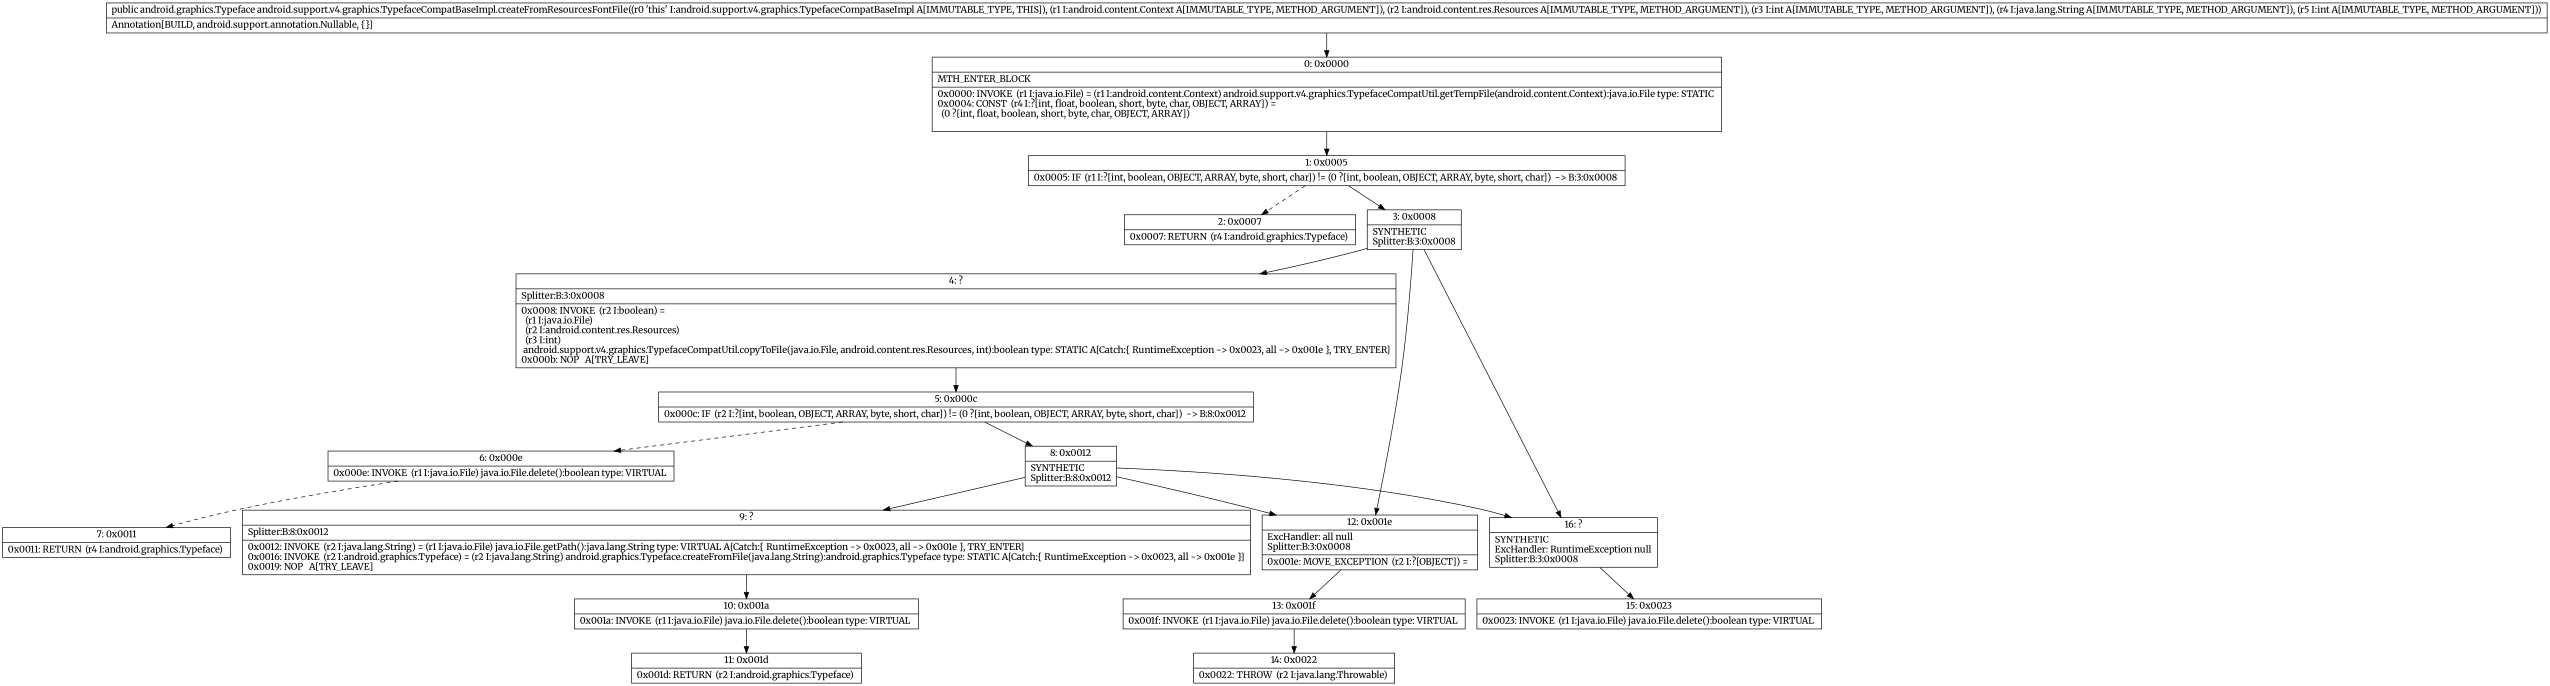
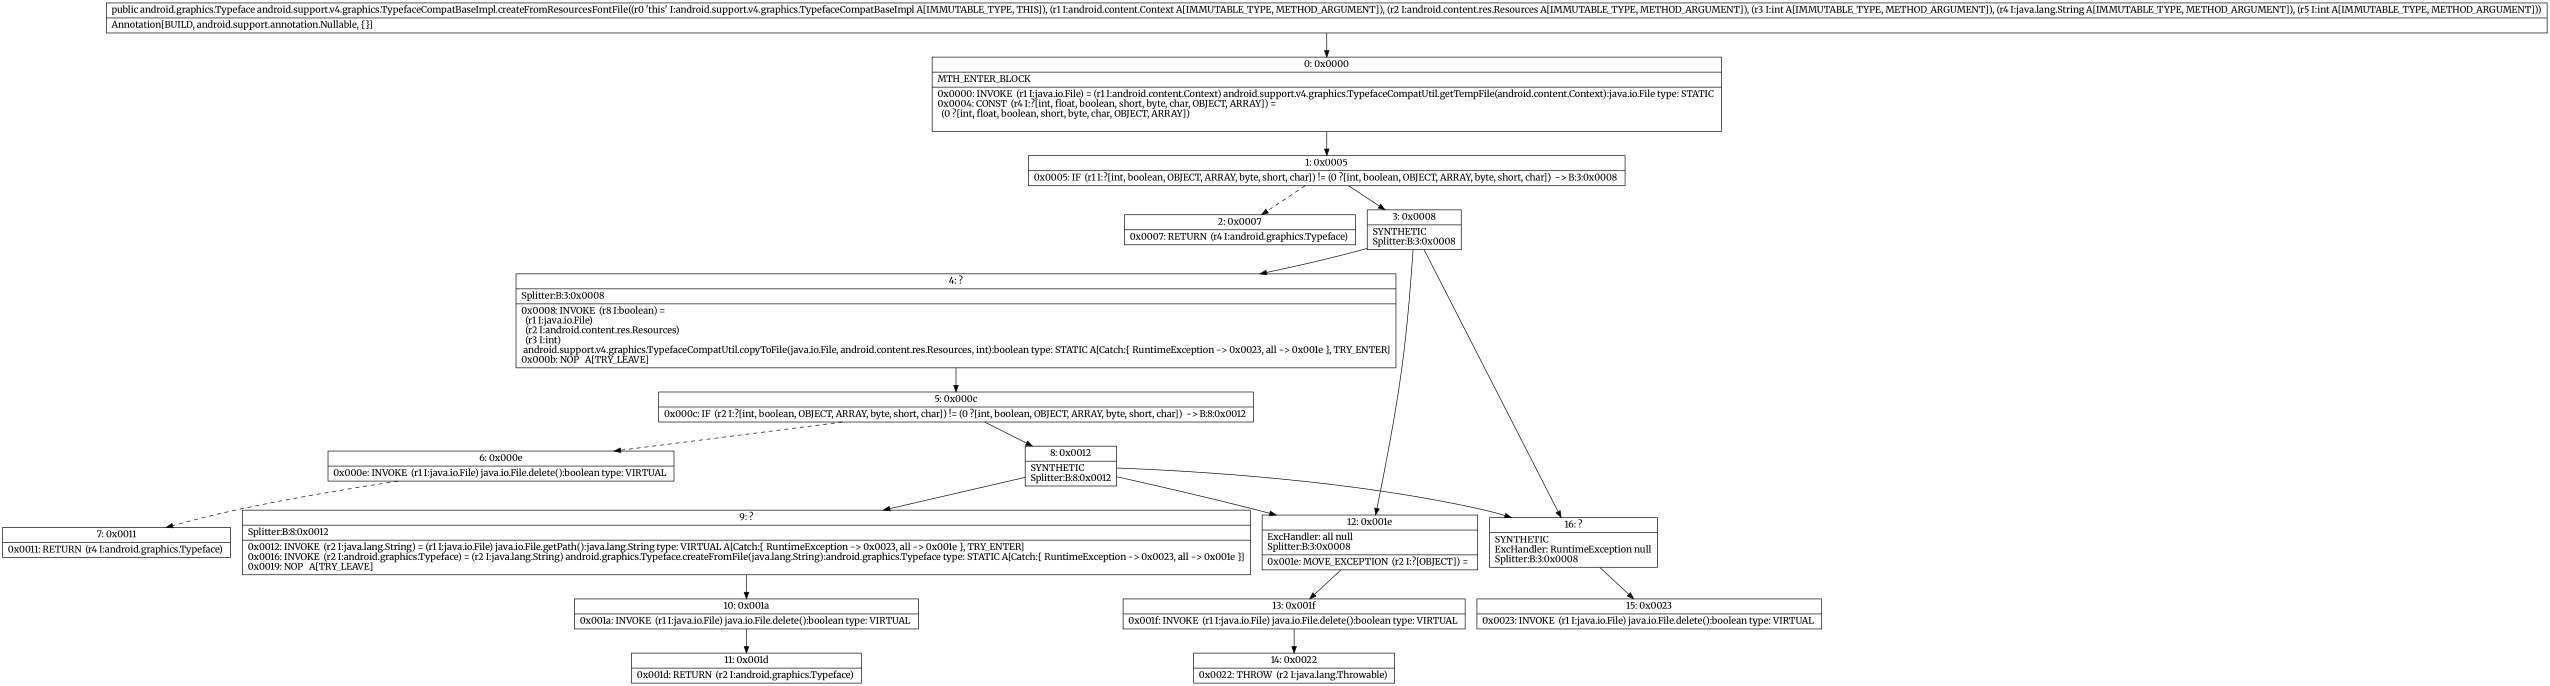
  digraph {
    fontname=Merriweather
    node [fontname=Merriweather shape=record]
    edge [fontname=Merriweather]
    n1 [label="{0\:\ 0x0000|MTH_ENTER_BLOCK\l|0x0000: INVOKE  (r1 I:java.io.File) = (r1 I:android.content.Context) android.support.v4.graphics.TypefaceCompatUtil.getTempFile(android.content.Context):java.io.File type: STATIC \l0x0004: CONST  (r4 I:?[int, float, boolean, short, byte, char, OBJECT, ARRAY]) = \l  (0 ?[int, float, boolean, short, byte, char, OBJECT, ARRAY])\l \l}"]
    n2 [label="{1\:\ 0x0005|0x0005: IF  (r1 I:?[int, boolean, OBJECT, ARRAY, byte, short, char]) != (0 ?[int, boolean, OBJECT, ARRAY, byte, short, char])  \-\> B:3:0x0008 \l}"]
    n3 [label="{2\:\ 0x0007|0x0007: RETURN  (r4 I:android.graphics.Typeface) \l}"]
    n4 [label="{3\:\ 0x0008|SYNTHETIC\lSplitter:B:3:0x0008\l}"]
-   n5 [label="{4\:\ ?|Splitter:B:3:0x0008\l|0x0008: INVOKE  (r2 I:boolean) = \l  (r1 I:java.io.File)\l  (r2 I:android.content.res.Resources)\l  (r3 I:int)\l android.support.v4.graphics.TypefaceCompatUtil.copyToFile(java.io.File, android.content.res.Resources, int):boolean type: STATIC A[Catch:\{ RuntimeException \-\> 0x0023, all \-\> 0x001e \}, TRY_ENTER]\l0x000b: NOP   A[TRY_LEAVE]\l}"]
+   n5 [label="{4\:\ ?|Splitter:B:3:0x0008\l|0x0008: INVOKE  (r8 I:boolean) = \l  (r1 I:java.io.File)\l  (r2 I:android.content.res.Resources)\l  (r3 I:int)\l android.support.v4.graphics.TypefaceCompatUtil.copyToFile(java.io.File, android.content.res.Resources, int):boolean type: STATIC A[Catch:\{ RuntimeException \-\> 0x0023, all \-\> 0x001e \}, TRY_ENTER]\l0x000b: NOP   A[TRY_LEAVE]\l}"]
    n6 [label="{12\:\ 0x001e|ExcHandler: all null\lSplitter:B:3:0x0008\l|0x001e: MOVE_EXCEPTION  (r2 I:?[OBJECT]) =  \l}"]
    n7 [label="{16\:\ ?|SYNTHETIC\lExcHandler: RuntimeException null\lSplitter:B:3:0x0008\l}"]
    n8 [label="{5\:\ 0x000c|0x000c: IF  (r2 I:?[int, boolean, OBJECT, ARRAY, byte, short, char]) != (0 ?[int, boolean, OBJECT, ARRAY, byte, short, char])  \-\> B:8:0x0012 \l}"]
    n9 [label="{13\:\ 0x001f|0x001f: INVOKE  (r1 I:java.io.File) java.io.File.delete():boolean type: VIRTUAL \l}"]
    n10 [label="{15\:\ 0x0023|0x0023: INVOKE  (r1 I:java.io.File) java.io.File.delete():boolean type: VIRTUAL \l}"]
    n11 [label="{6\:\ 0x000e|0x000e: INVOKE  (r1 I:java.io.File) java.io.File.delete():boolean type: VIRTUAL \l}"]
    n12 [label="{8\:\ 0x0012|SYNTHETIC\lSplitter:B:8:0x0012\l}"]
    n13 [label="{7\:\ 0x0011|0x0011: RETURN  (r4 I:android.graphics.Typeface) \l}"]
    n14 [label="{9\:\ ?|Splitter:B:8:0x0012\l|0x0012: INVOKE  (r2 I:java.lang.String) = (r1 I:java.io.File) java.io.File.getPath():java.lang.String type: VIRTUAL A[Catch:\{ RuntimeException \-\> 0x0023, all \-\> 0x001e \}, TRY_ENTER]\l0x0016: INVOKE  (r2 I:android.graphics.Typeface) = (r2 I:java.lang.String) android.graphics.Typeface.createFromFile(java.lang.String):android.graphics.Typeface type: STATIC A[Catch:\{ RuntimeException \-\> 0x0023, all \-\> 0x001e \}]\l0x0019: NOP   A[TRY_LEAVE]\l}"]
    n15 [label="{10\:\ 0x001a|0x001a: INVOKE  (r1 I:java.io.File) java.io.File.delete():boolean type: VIRTUAL \l}"]
    n16 [label="{11\:\ 0x001d|0x001d: RETURN  (r2 I:android.graphics.Typeface) \l}"]
    n17 [label="{14\:\ 0x0022|0x0022: THROW  (r2 I:java.lang.Throwable) \l}"]
    n18 [label="{public android.graphics.Typeface android.support.v4.graphics.TypefaceCompatBaseImpl.createFromResourcesFontFile((r0 'this' I:android.support.v4.graphics.TypefaceCompatBaseImpl A[IMMUTABLE_TYPE, THIS]), (r1 I:android.content.Context A[IMMUTABLE_TYPE, METHOD_ARGUMENT]), (r2 I:android.content.res.Resources A[IMMUTABLE_TYPE, METHOD_ARGUMENT]), (r3 I:int A[IMMUTABLE_TYPE, METHOD_ARGUMENT]), (r4 I:java.lang.String A[IMMUTABLE_TYPE, METHOD_ARGUMENT]), (r5 I:int A[IMMUTABLE_TYPE, METHOD_ARGUMENT]))  | Annotation[BUILD, android.support.annotation.Nullable, \{\}]\l}"]
    n1 -> n2
    n2 -> n3 [style=dashed]
    n2 -> n4
    n4 -> n5
    n4 -> n6
    n4 -> n7
    n5 -> n8
    n6 -> n9
    n7 -> n10
    n8 -> n11 [style=dashed]
    n8 -> n12
    n9 -> n17
    n11 -> n13 [style=dashed]
    n12 -> n6
    n12 -> n7
    n12 -> n14
    n14 -> n15
    n15 -> n16
    n18 -> n1
  }
